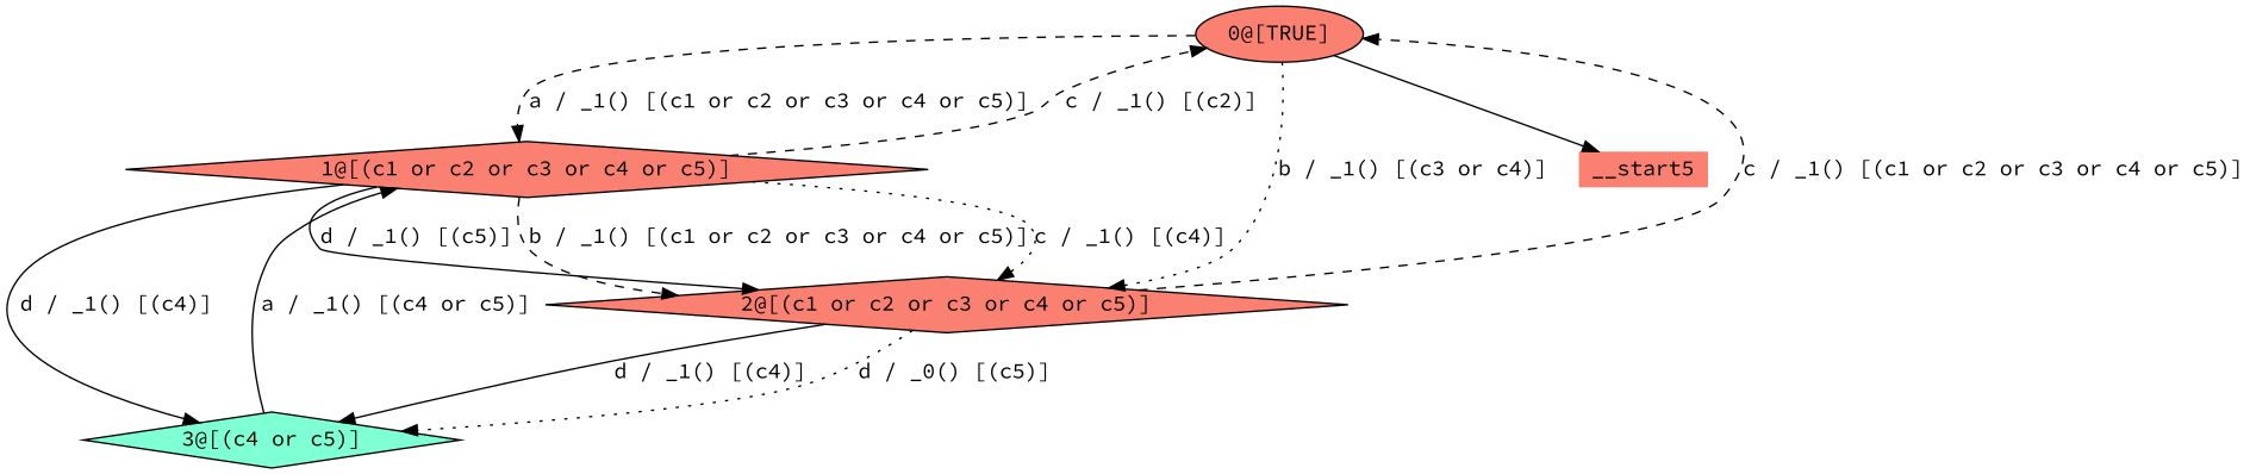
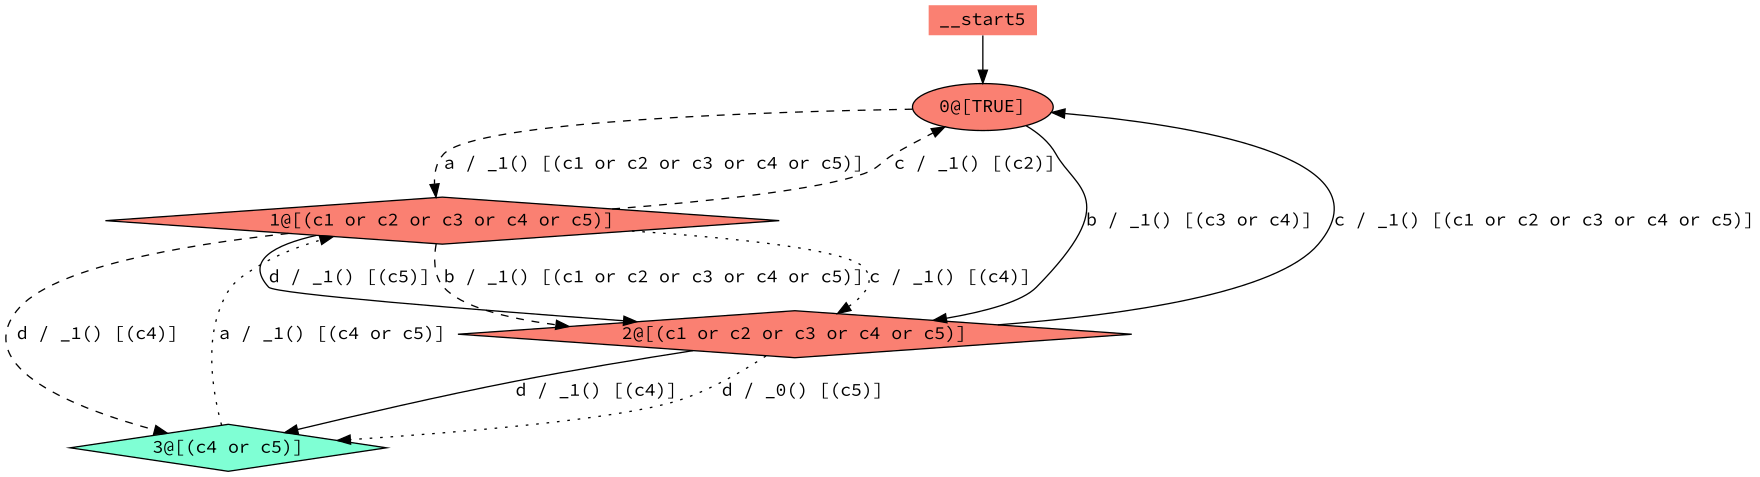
  digraph {
    fontname="Source Code Pro"
    node [fillcolor=salmon fontname="Source Code Pro" shape=diamond style=filled]
    edge [fontname="Source Code Pro" lblstyle="above, sloped" style=dashed]
    n1 [label="0@[TRUE]" shape=ellipse]
    n2 [label="1@[(c1 or c2 or c3 or c4 or c5)]"]
    n3 [label="2@[(c1 or c2 or c3 or c4 or c5)]"]
    n4 [fillcolor=aquamarine label="3@[(c4 or c5)]"]
    n5 [height=0 label=__start5 shape=none width=0]
    n1 -> n2 [label="a / _1() [(c1 or c2 or c3 or c4 or c5)]"]
-   n1 -> n3 [label="b / _1() [(c3 or c4)]" style=dotted]
+   n1 -> n3 [label="b / _1() [(c3 or c4)]" style=solid]
    n2 -> n1 [label="c / _1() [(c2)]"]
    n2 -> n3 [label="b / _1() [(c1 or c2 or c3 or c4 or c5)]"]
    n2 -> n3 [label="c / _1() [(c4)]" style=dotted]
    n2 -> n3 [label="d / _1() [(c5)]" style=solid]
-   n2 -> n4 [label="d / _1() [(c4)]" style=solid]
-   n3 -> n1 [label="c / _1() [(c1 or c2 or c3 or c4 or c5)]"]
+   n2 -> n4 [label="d / _1() [(c4)]"]
+   n3 -> n1 [label="c / _1() [(c1 or c2 or c3 or c4 or c5)]" style=solid]
    n3 -> n4 [label="d / _1() [(c4)]" style=solid]
    n3 -> n4 [label="d / _0() [(c5)]" style=dotted]
-   n4 -> n2 [label="a / _1() [(c4 or c5)]" style=solid]
-   n1 -> n5 [style=solid]
+   n4 -> n2 [label="a / _1() [(c4 or c5)]" style=dotted]
+   n5 -> n1 [style=solid]
  }
